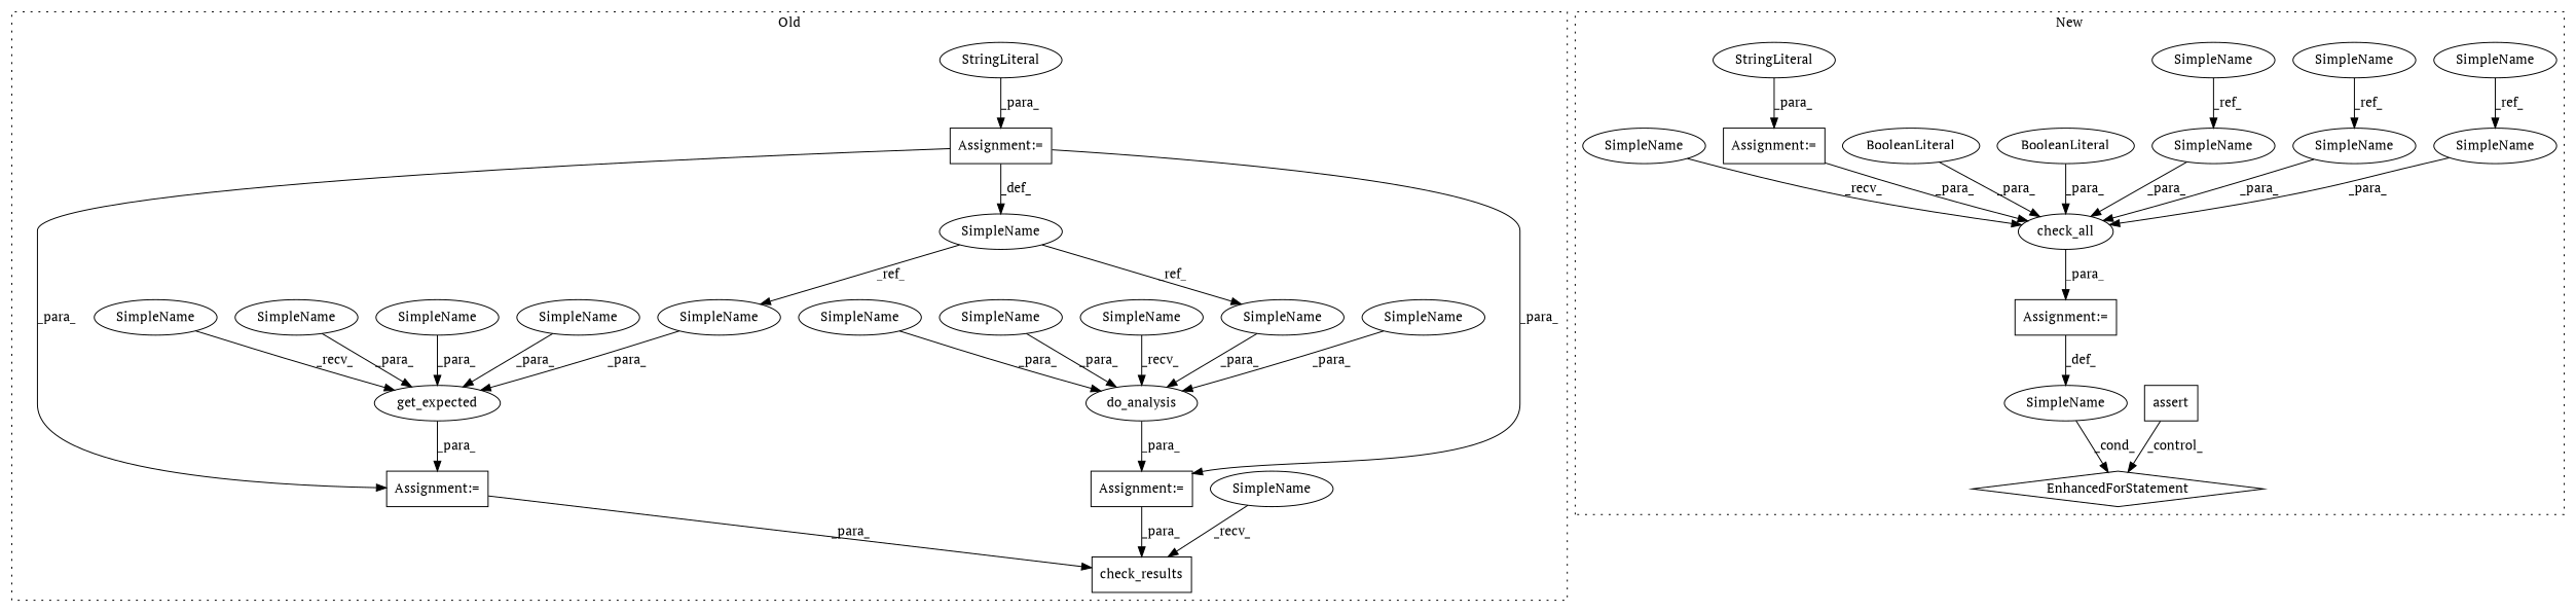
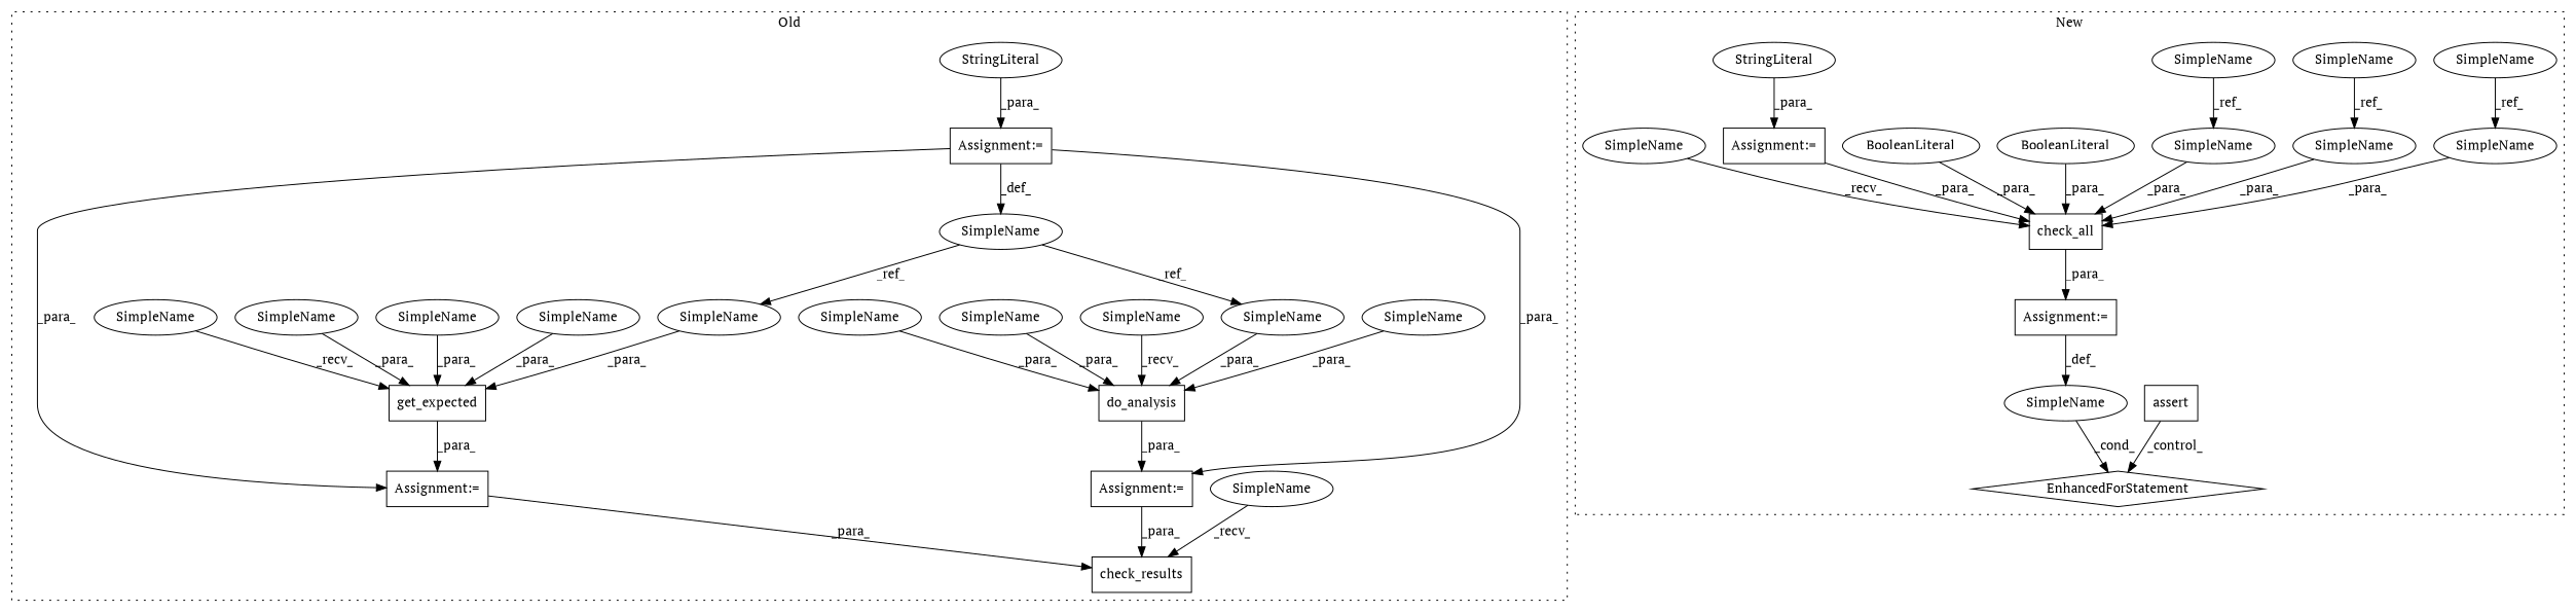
  digraph {
    fontname="PT Serif"
    node [a=42 fontname="PT Serif" l=8 s="13738,13870" shape=ellipse]
    edge [fontname="PT Serif"]
-   n1 [a=32 l="13,1" label=get_expected s="17014,17059"]
+   n1 [a=32 l="13,1" label=get_expected s="17014,17059" shape=box]
    n2 [label=SimpleName s=16849]
-   n3 [a=32 l="12,1" label=do_analysis s="16949,16993"]
+   n3 [a=32 l="12,1" label=do_analysis s="16949,16993" shape=box]
    n4 [a=32 l="14,1" label=check_results s="17071,17101" shape=box]
    n5 [a=7 l=1 label="Assignment:=" s=16857 shape=box]
    n6 [a=7 l=1 label="Assignment:=" s=16943 shape=box]
    n7 [a=7 l=1 label="Assignment:=" s=17008 shape=box]
    n8 [a=45 l=12 label=StringLiteral s=16858]
    n9 [label=SimpleName s=16985]
    n10 [label=SimpleName s=17051]
    n11 [l=6 label=SimpleName s=16978]
    n12 [l=6 label=SimpleName s=17044]
    n13 [l=4 label=SimpleName s=16944]
    n14 [l=4 label=SimpleName s=17066]
    n15 [l=4 label=SimpleName s=17009]
    n16 [label=SimpleName s=16961]
    n17 [label=SimpleName s=17027]
    n18 [l=7 label=SimpleName s=17036]
    n19 [l=7 label=SimpleName s=16970]
    n20 [a=70 l="53,2" label=EnhancedForStatement shape=diamond]
    n21 [l=5 label=SimpleName s=13803]
    n22 [a=6 l=7 label=assert s=13880 shape=box]
-   n23 [a=32 l="10,1" label=check_all s="13816,13869"]
+   n23 [a=32 l="10,1" label=check_all s="13816,13869" shape=box]
    n24 [label=SimpleName s=13714]
    n25 [l=6 label=SimpleName s=13696]
    n26 [l=7 label=SimpleName s=13681]
    n27 [a=9 l=4 label=BooleanLiteral s=13860]
    n28 [a=9 l=4 label=BooleanLiteral s=13865]
    n29 [a=7 l="53,2" label="Assignment:=" shape=box]
    n30 [a=7 l=1 label="Assignment:=" s=13666 shape=box]
    n31 [a=45 label=StringLiteral s=13667]
    n32 [label=SimpleName s=13851]
    n33 [l=6 label=SimpleName s=13844]
    n34 [l=4 label=SimpleName s=13811]
    n35 [l=7 label=SimpleName s=13836]
    subgraph cluster_1 {
      label=Old
      style=dotted
      n1
      n2
      n3
      n4
      n5
      n6
      n7
      n8
      n9
      n10
      n11
      n12
      n13
      n14
      n15
      n16
      n17
      n18
      n19
    }
    subgraph cluster_2 {
      label=New
      style=dotted
      n20
      n21
      n22
      n23
      n24
      n25
      n26
      n27
      n28
      n29
      n30
      n31
      n32
      n33
      n34
      n35
    }
    n1 -> n7 [label=_para_]
    n2 -> n16 [label=_ref_]
    n2 -> n17 [label=_ref_]
    n3 -> n6 [label=_para_]
    n5 -> n2 [label=_def_]
    n5 -> n6 [label=_para_]
    n5 -> n7 [label=_para_]
    n6 -> n4 [label=_para_]
    n7 -> n4 [label=_para_]
    n8 -> n5 [label=_para_]
    n9 -> n3 [label=_para_]
    n10 -> n1 [label=_para_]
    n11 -> n3 [label=_para_]
    n12 -> n1 [label=_para_]
    n13 -> n3 [label=_recv_]
    n14 -> n4 [label=_recv_]
    n15 -> n1 [label=_recv_]
    n16 -> n3 [label=_para_]
    n17 -> n1 [label=_para_]
    n18 -> n1 [label=_para_]
    n19 -> n3 [label=_para_]
    n21 -> n20 [label=_cond_]
    n22 -> n20 [label=_control_]
    n23 -> n29 [label=_para_]
    n24 -> n32 [label=_ref_]
    n25 -> n33 [label=_ref_]
    n26 -> n35 [label=_ref_]
    n27 -> n23 [label=_para_]
    n28 -> n23 [label=_para_]
    n29 -> n21 [label=_def_]
    n30 -> n23 [label=_para_]
    n31 -> n30 [label=_para_]
    n32 -> n23 [label=_para_]
    n33 -> n23 [label=_para_]
    n34 -> n23 [label=_recv_]
    n35 -> n23 [label=_para_]
  }
